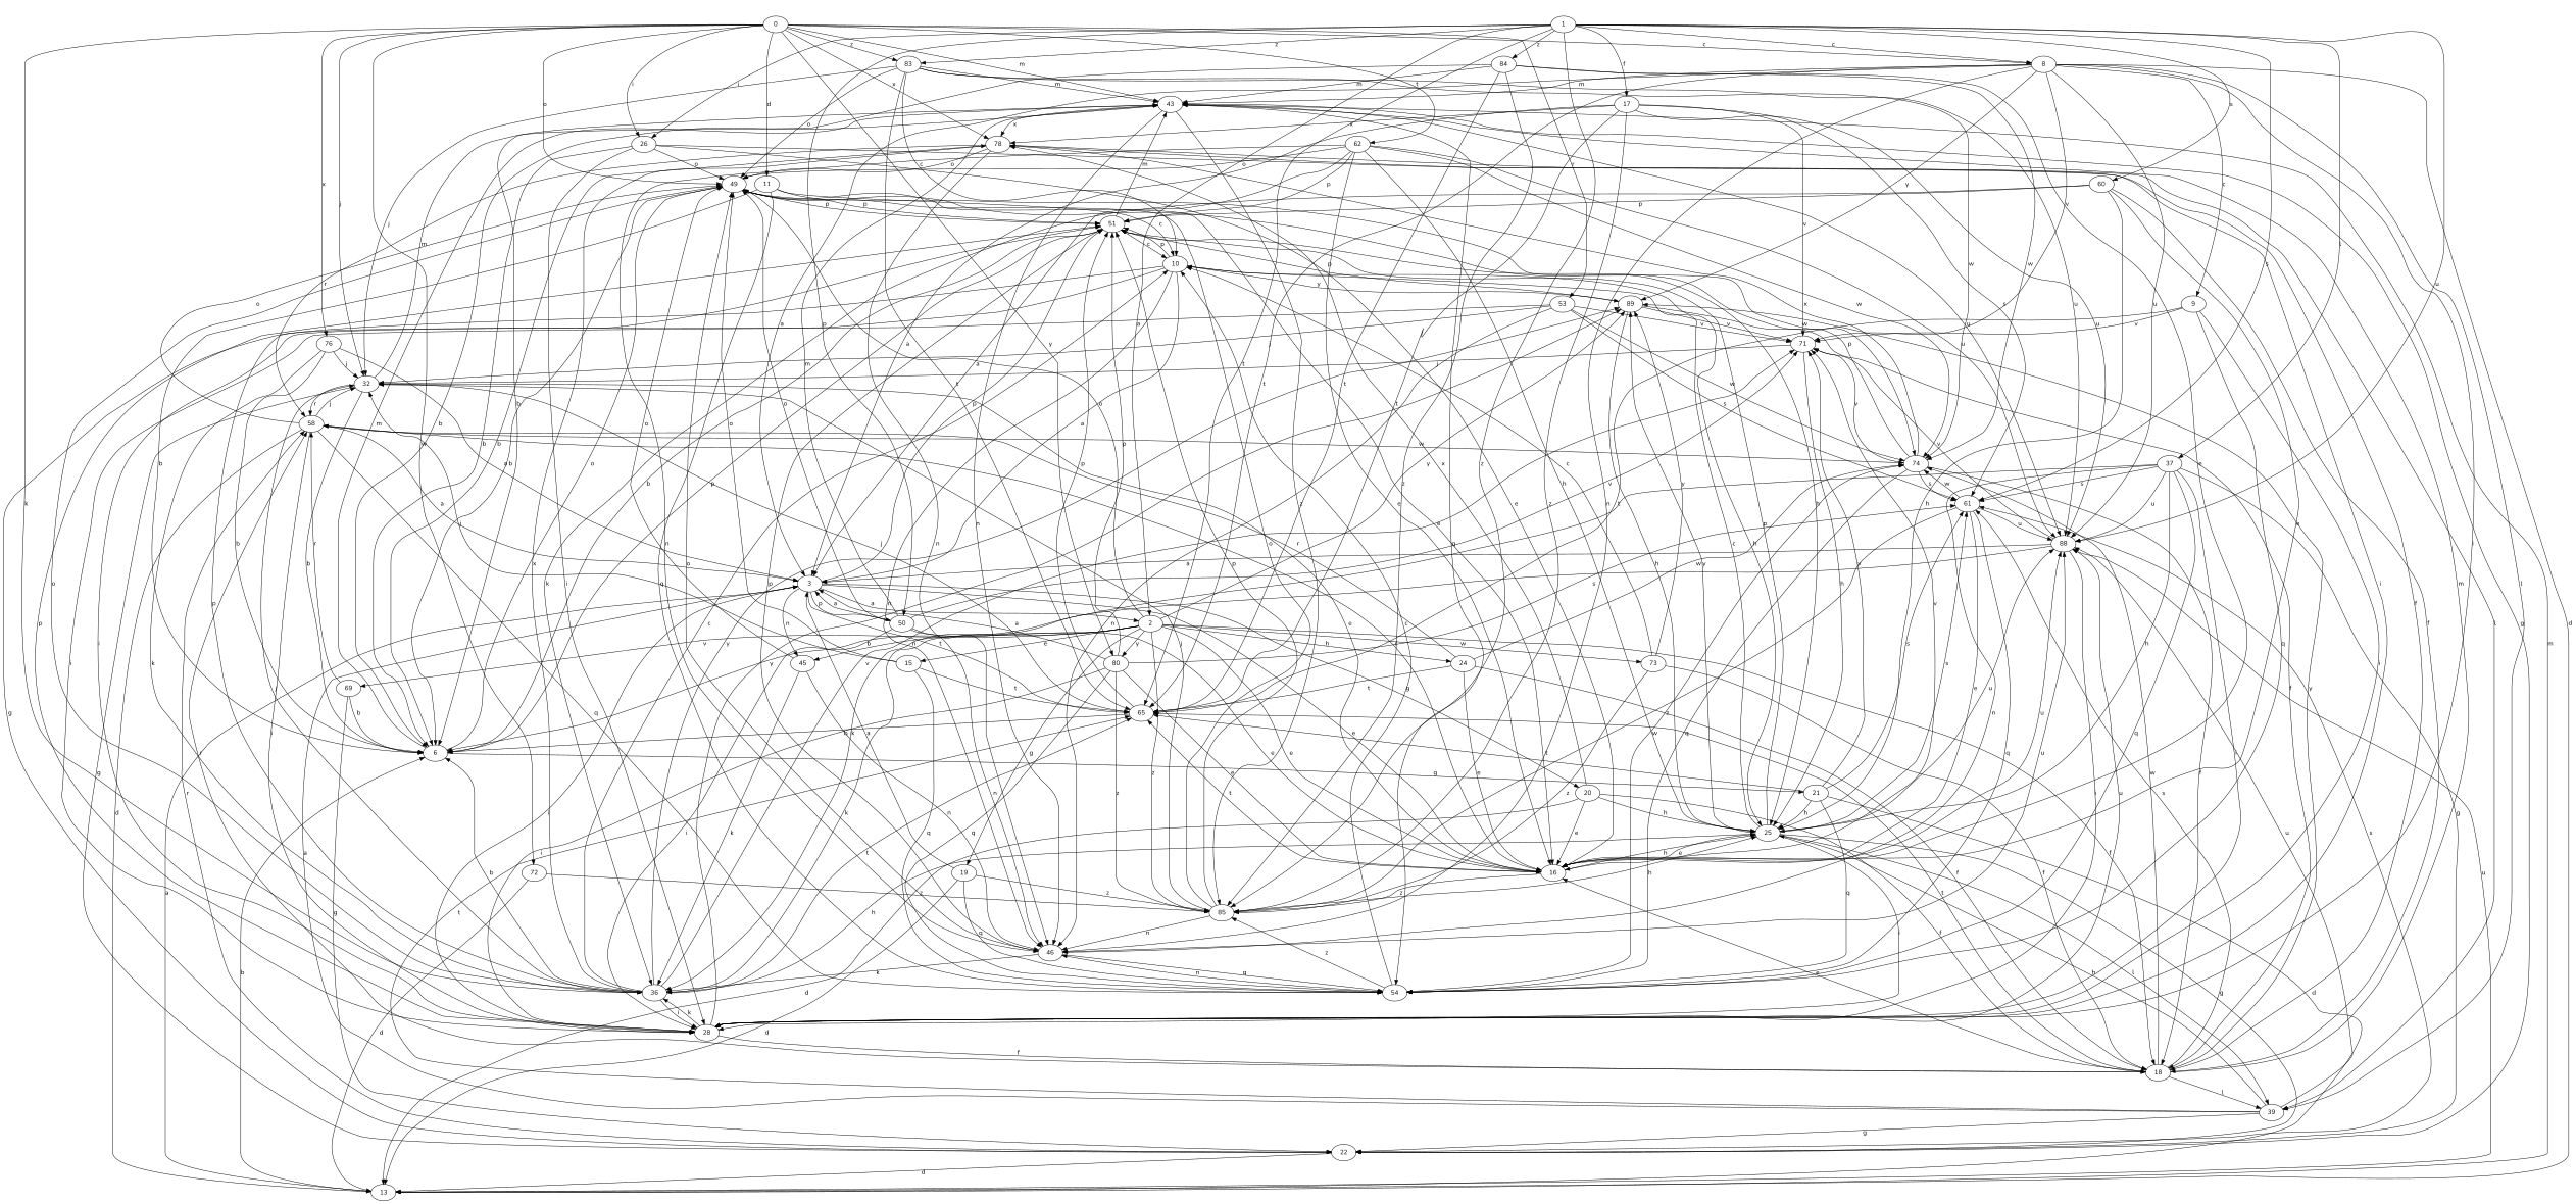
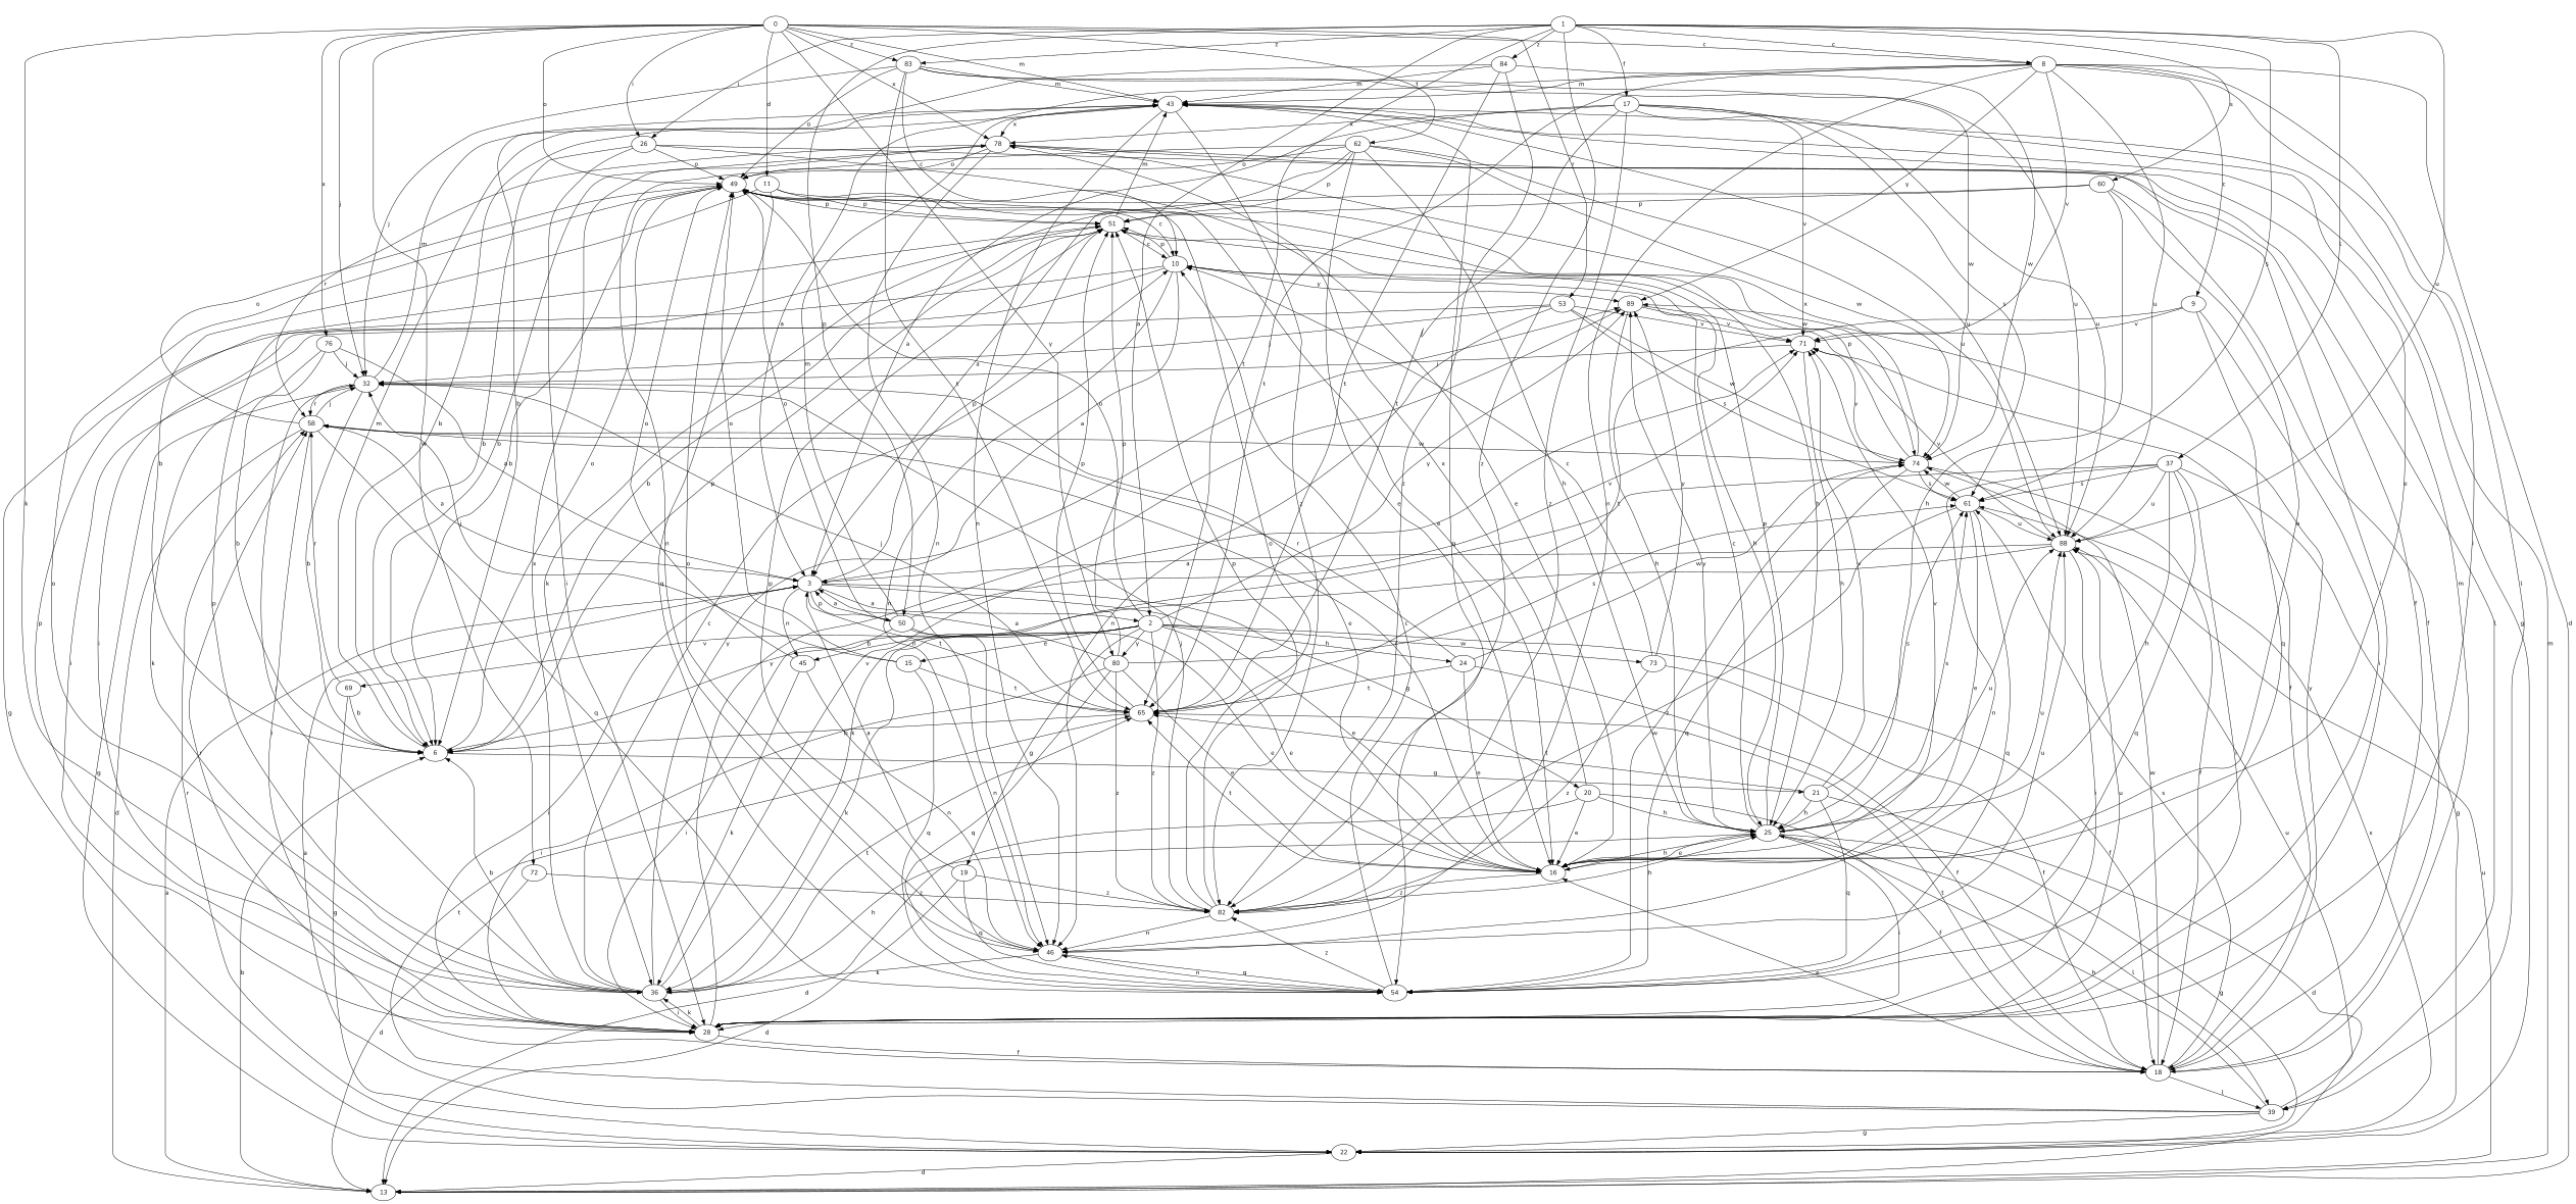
  strict digraph {
    fontname=Nunito
    node [fontname=Nunito]
    edge [fontname=Nunito]
    0
    8
    11
    26
    32
    36
    43
    49
    n9 [label=53]
    62
    72
    76
    78
    80
    83
    65
    n17 [label=88]
    n18 [label=89]
    3
    28
    9
    13
    39
    46
    71
    54
    51
    6
    10
    16
    18
    22
    58
    25
-   85
+   85 [label=82]
    74
    61
    1
    2
    17
    37
    50
    60
    84
    15
    19
    24
    45
    69
    73
    20
    21
    0 -> 8 [label=c]
    0 -> 11 [label=d]
    0 -> 26 [label=i]
    0 -> 32 [label=j]
    0 -> 36 [label=k]
    0 -> 43 [label=m]
    0 -> 49 [label=o]
    0 -> n9 [label=r]
    0 -> 62 [label=t]
    0 -> 72 [label=w]
    0 -> 76 [label=x]
    0 -> 78 [label=x]
    0 -> 80 [label=y]
    0 -> 83 [label=z]
    8 -> 43 [label=m]
    8 -> 65 [label=t]
    8 -> n17 [label=u]
    8 -> n18 [label=y]
    8 -> 3 [label=a]
    8 -> 28 [label=i]
    8 -> 9 [label=c]
    8 -> 13 [label=d]
    8 -> 39 [label=l]
    8 -> 46 [label=n]
    8 -> 71 [label=v]
    11 -> 54 [label=q]
    11 -> 51 [label=p]
    11 -> 6 [label=b]
    11 -> 10 [label=c]
    26 -> 49 [label=o]
    26 -> 28 [label=i]
    26 -> 6 [label=b]
    26 -> 16 [label=e]
    26 -> 18 [label=f]
    32 -> 43 [label=m]
    32 -> 6 [label=b]
    32 -> 16 [label=e]
    32 -> 22 [label=g]
    32 -> 58 [label=r]
    36 -> 32 [label=j]
    36 -> 49 [label=o]
    36 -> 78 [label=x]
    36 -> 65 [label=t]
    36 -> n18 [label=y]
    36 -> 28 [label=i]
    36 -> 71 [label=v]
    36 -> 51 [label=p]
    36 -> 6 [label=b]
    36 -> 10 [label=c]
    36 -> 25 [label=h]
    43 -> 78 [label=x]
    43 -> n17 [label=u]
    43 -> 46 [label=n]
    43 -> 54 [label=q]
    43 -> 6 [label=b]
    43 -> 22 [label=g]
    43 -> 85 [label=z]
    49 -> 51 [label=p]
    49 -> 6 [label=b]
    49 -> 16 [label=e]
    49 -> 25 [label=h]
    49 -> 74 [label=w]
    n9 -> 32 [label=j]
    n9 -> 28 [label=i]
    n9 -> 46 [label=n]
    n9 -> 71 [label=v]
    n9 -> 74 [label=w]
    n9 -> 61 [label=s]
    62 -> 49 [label=o]
    62 -> n17 [label=u]
    62 -> 3 [label=a]
    62 -> 46 [label=n]
    62 -> 51 [label=p]
    62 -> 16 [label=e]
    62 -> 25 [label=h]
    62 -> 74 [label=w]
    72 -> 13 [label=d]
    72 -> 85 [label=z]
    76 -> 32 [label=j]
    76 -> 36 [label=k]
    76 -> 3 [label=a]
    76 -> 6 [label=b]
    78 -> 49 [label=o]
    78 -> 28 [label=i]
    78 -> 39 [label=l]
    78 -> 46 [label=n]
    78 -> 6 [label=b]
    78 -> 58 [label=r]
    80 -> 3 [label=a]
    80 -> 28 [label=i]
    80 -> 54 [label=q]
    80 -> 51 [label=p]
    80 -> 16 [label=e]
    80 -> 85 [label=z]
    80 -> 61 [label=s]
    83 -> 32 [label=j]
    83 -> 43 [label=m]
    83 -> 49 [label=o]
    83 -> 65 [label=t]
    83 -> n17 [label=u]
    83 -> 10 [label=c]
    83 -> 74 [label=w]
    65 -> 32 [label=j]
    65 -> 51 [label=p]
    65 -> 6 [label=b]
    n17 -> 3 [label=a]
    n17 -> 28 [label=i]
    n17 -> 71 [label=v]
    n17 -> 6 [label=b]
    n18 -> 71 [label=v]
-   n18 -> 51 [label=p]
    n18 -> 18 [label=f]
    n18 -> 25 [label=h]
    3 -> 65 [label=t]
    3 -> 28 [label=i]
    3 -> 51 [label=p]
    3 -> 16 [label=e]
    3 -> 2 [label=a]
    3 -> 50 [label=p]
    3 -> 45 [label=n]
    3 -> 20 [label=g]
    28 -> 36 [label=k]
    28 -> n17 [label=u]
    28 -> n18 [label=y]
    28 -> 51 [label=p]
    28 -> 18 [label=f]
    9 -> 65 [label=t]
    9 -> 28 [label=i]
    9 -> 71 [label=v]
    9 -> 54 [label=q]
    13 -> 43 [label=m]
    13 -> n17 [label=u]
    13 -> 3 [label=a]
    13 -> 6 [label=b]
    39 -> 65 [label=t]
    39 -> n17 [label=u]
    39 -> 3 [label=a]
    39 -> 22 [label=g]
    39 -> 25 [label=h]
    46 -> 36 [label=k]
    46 -> 49 [label=o]
    46 -> n17 [label=u]
    46 -> 54 [label=q]
    46 -> 51 [label=p]
    71 -> 32 [label=j]
    71 -> 25 [label=h]
    54 -> 46 [label=n]
    54 -> 10 [label=c]
    54 -> 85 [label=z]
    54 -> 74 [label=w]
    51 -> 43 [label=m]
    51 -> 6 [label=b]
    51 -> 10 [label=c]
    6 -> 43 [label=m]
    6 -> 49 [label=o]
    6 -> 51 [label=p]
    6 -> 21 [label=g]
    10 -> n18 [label=y]
    10 -> 3 [label=a]
    10 -> 28 [label=i]
    10 -> 46 [label=n]
    10 -> 51 [label=p]
    10 -> 22 [label=g]
    10 -> 25 [label=h]
    16 -> 65 [label=t]
    16 -> n17 [label=u]
    16 -> 71 [label=v]
    16 -> 58 [label=r]
    16 -> 25 [label=h]
    16 -> 85 [label=z]
    18 -> 43 [label=m]
    18 -> 65 [label=t]
    18 -> n18 [label=y]
    18 -> 39 [label=l]
    18 -> 16 [label=e]
    18 -> 58 [label=r]
    18 -> 74 [label=w]
    18 -> 61 [label=s]
    22 -> 13 [label=d]
    22 -> 58 [label=r]
    22 -> 61 [label=s]
    58 -> 32 [label=j]
    58 -> 49 [label=o]
    58 -> 3 [label=a]
    58 -> 28 [label=i]
    58 -> 13 [label=d]
    58 -> 54 [label=q]
    58 -> 74 [label=w]
    25 -> n17 [label=u]
    25 -> n18 [label=y]
    25 -> 28 [label=i]
    25 -> 39 [label=l]
    25 -> 51 [label=p]
    25 -> 10 [label=c]
    25 -> 16 [label=e]
    25 -> 22 [label=g]
    25 -> 61 [label=s]
    85 -> 32 [label=j]
    85 -> 49 [label=o]
    85 -> 46 [label=n]
    85 -> 51 [label=p]
    85 -> 25 [label=h]
    74 -> 78 [label=x]
    74 -> 71 [label=v]
    74 -> 54 [label=q]
    74 -> 51 [label=p]
    74 -> 18 [label=f]
    74 -> 61 [label=s]
    61 -> n17 [label=u]
    61 -> 54 [label=q]
    61 -> 16 [label=e]
    61 -> 85 [label=z]
    61 -> 74 [label=w]
    1 -> 8 [label=c]
    1 -> 26 [label=i]
    1 -> 83 [label=z]
    1 -> 65 [label=t]
    1 -> n17 [label=u]
    1 -> 85 [label=z]
    1 -> 61 [label=s]
    1 -> 2 [label=a]
    1 -> 17 [label=f]
    1 -> 37 [label=l]
    1 -> 50 [label=p]
    1 -> 60 [label=s]
    1 -> 84 [label=z]
    2 -> 36 [label=k]
    2 -> 49 [label=o]
    2 -> 80 [label=y]
    2 -> n18 [label=y]
    2 -> 16 [label=e]
    2 -> 18 [label=f]
    2 -> 85 [label=z]
    2 -> 15 [label=e]
    2 -> 19 [label=g]
    2 -> 24 [label=h]
    2 -> 45 [label=n]
    2 -> 69 [label=v]
    2 -> 73 [label=w]
    17 -> 78 [label=x]
    17 -> 65 [label=t]
    17 -> n17 [label=u]
    17 -> 3 [label=a]
    17 -> 71 [label=v]
-   84 -> 16 [label=e]
+   17 -> 16 [label=e]
    17 -> 85 [label=z]
    17 -> 61 [label=s]
    37 -> 36 [label=k]
    37 -> n17 [label=u]
    37 -> 28 [label=i]
    37 -> 46 [label=n]
    37 -> 54 [label=q]
    37 -> 22 [label=g]
    37 -> 25 [label=h]
    37 -> 61 [label=s]
    50 -> 43 [label=m]
    50 -> 49 [label=o]
    50 -> 3 [label=a]
    50 -> 28 [label=i]
    50 -> 46 [label=n]
    50 -> 71 [label=v]
    50 -> 16 [label=e]
    60 -> 36 [label=k]
    60 -> 51 [label=p]
    60 -> 16 [label=e]
    60 -> 18 [label=f]
    60 -> 25 [label=h]
    84 -> 43 [label=m]
    84 -> 65 [label=t]
    84 -> 6 [label=b]
    84 -> 85 [label=z]
    84 -> 74 [label=w]
    15 -> 32 [label=j]
    15 -> 49 [label=o]
    15 -> 65 [label=t]
    15 -> 54 [label=q]
    19 -> 3 [label=a]
    19 -> 13 [label=d]
    19 -> 54 [label=q]
    19 -> 85 [label=z]
    24 -> 65 [label=t]
    24 -> 16 [label=e]
    24 -> 18 [label=f]
    24 -> 58 [label=r]
    24 -> 74 [label=w]
    45 -> 36 [label=k]
    45 -> 49 [label=o]
    45 -> 46 [label=n]
    69 -> 6 [label=b]
    69 -> 22 [label=g]
    69 -> 58 [label=r]
    73 -> n18 [label=y]
    73 -> 10 [label=c]
    73 -> 18 [label=f]
    73 -> 85 [label=z]
    20 -> 78 [label=x]
    20 -> 13 [label=d]
    20 -> 16 [label=e]
    20 -> 18 [label=f]
    20 -> 25 [label=h]
    21 -> 65 [label=t]
    21 -> 13 [label=d]
    21 -> 71 [label=v]
    21 -> 54 [label=q]
    21 -> 25 [label=h]
    21 -> 61 [label=s]
  }
